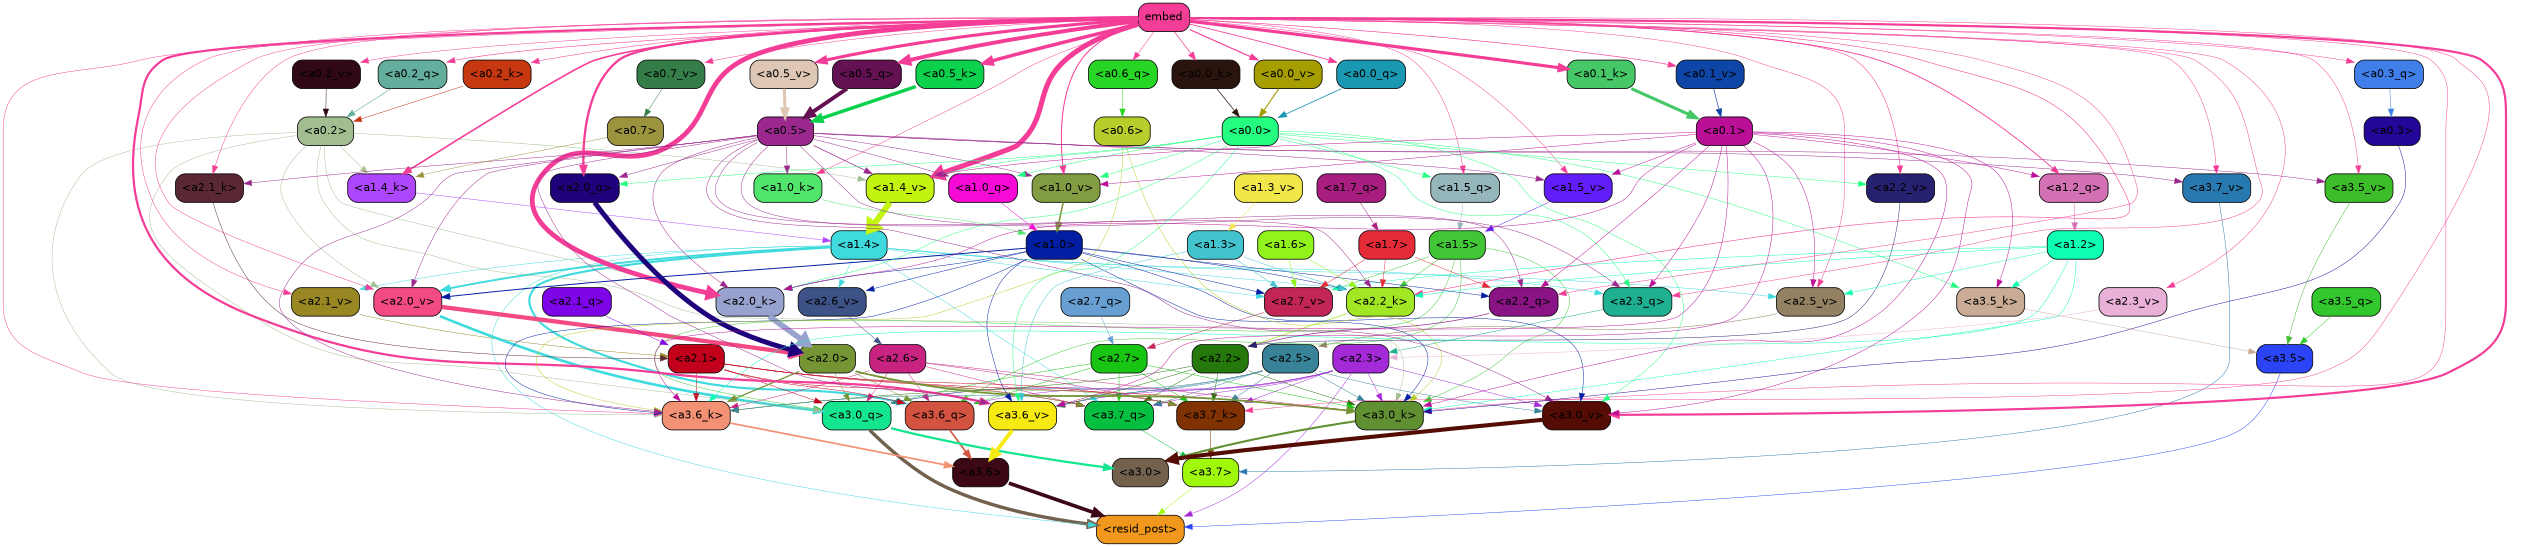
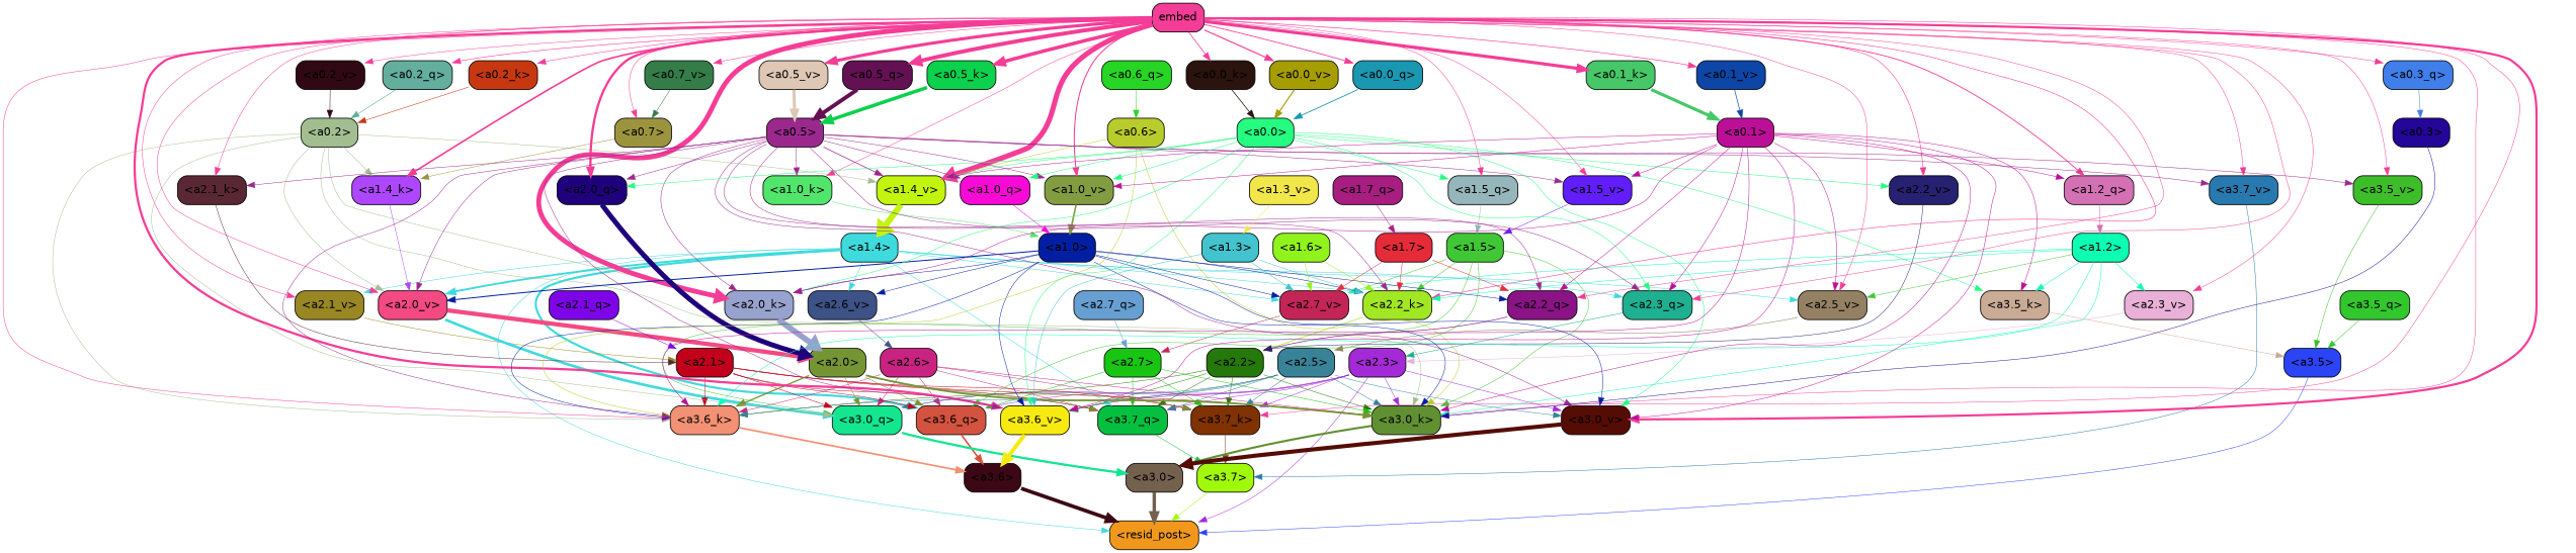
  strict digraph {
    splines=true
    node [color=black fontname=Helvetica shape=box style="filled, rounded"]
    edge [color="#f43d96" penwidth=0.6]
    "<a3.7>" [fillcolor="#a0f90a"]
    "<resid_post>" [fillcolor="#f1981c"]
    "<a3.6>" [fillcolor="#3c0815"]
    "<a3.5>" [fillcolor="#2b44f6"]
    "<a3.0>" [fillcolor="#73614e"]
    "<a2.3>" [fillcolor="#a42ad8"]
    "<a3.7_q>" [fillcolor="#05c040"]
    "<a3.6_q>" [fillcolor="#d35340"]
    "<a3.0_q>" [fillcolor="#14e690"]
    "<a3.7_k>" [fillcolor="#803202"]
    "<a3.0_k>" [fillcolor="#619033"]
    "<a3.6_v>" [fillcolor="#f7ea12"]
    "<a3.0_v>" [fillcolor="#540c05"]
    "<a1.4>" [fillcolor="#3fdadd"]
    "<a2.3_q>" [fillcolor="#1eb091"]
    "<a2.2_k>" [fillcolor="#a2e723"]
    "<a2.7_v>" [fillcolor="#c32557"]
    "<a2.6_v>" [fillcolor="#3d5286"]
    "<a2.5_v>" [fillcolor="#948163"]
    "<a2.1_v>" [fillcolor="#988722"]
    "<a2.0_v>" [fillcolor="#f34a83"]
    "<a2.2>" [fillcolor="#25780a"]
    "<a2.7>" [fillcolor="#18c513"]
    "<a2.6>" [fillcolor="#c92382"]
    "<a2.5>" [fillcolor="#398399"]
    "<a2.1>" [fillcolor="#c2001b"]
    "<a2.0>" [fillcolor="#759535"]
    "<a3.6_k>" [fillcolor="#f39174"]
    "<a3.5_q>" [fillcolor="#33c72e"]
    "<a3.5_k>" [fillcolor="#caab95"]
    "<a3.7_v>" [fillcolor="#2879af"]
    "<a3.5_v>" [fillcolor="#3ebd2a"]
    "<a1.5>" [fillcolor="#41c735"]
    "<a0.2>" [fillcolor="#a2be90"]
    "<a2.0_k>" [fillcolor="#98a2ce"]
    "<a1.4_k>" [fillcolor="#ae46fd"]
    "<a1.4_v>" [fillcolor="#c2f40f"]
    embed [fillcolor="#f43d96"]
    "<a2.2_q>" [fillcolor="#8a1385"]
    "<a2.0_q>" [fillcolor="#1f017b"]
    "<a2.1_k>" [fillcolor="#5a2834"]
    "<a2.3_v>" [fillcolor="#e9b0d8"]
    "<a2.2_v>" [fillcolor="#262170"]
    "<a1.5_q>" [fillcolor="#95b6ba"]
    "<a1.2_q>" [fillcolor="#d470b4"]
    "<a1.0_k>" [fillcolor="#51e56c"]
    "<a1.5_v>" [fillcolor="#611efb"]
    "<a1.0_v>" [fillcolor="#829d41"]
    "<a0.6_q>" [fillcolor="#27d524"]
    "<a0.5_q>" [fillcolor="#631152"]
    "<a0.3_q>" [fillcolor="#407fea"]
    "<a0.2_q>" [fillcolor="#63ae9d"]
    "<a0.0_q>" [fillcolor="#1a97b1"]
    "<a0.5_k>" [fillcolor="#0cd14c"]
    "<a0.2_k>" [fillcolor="#c83810"]
    "<a0.1_k>" [fillcolor="#46c768"]
    "<a0.0_k>" [fillcolor="#2b130e"]
    "<a0.7_v>" [fillcolor="#347d49"]
    "<a0.5_v>" [fillcolor="#dec8b5"]
    "<a0.2_v>" [fillcolor="#300914"]
    "<a0.1_v>" [fillcolor="#0d46a7"]
    "<a0.0_v>" [fillcolor="#a69d01"]
    "<a1.2>" [fillcolor="#0dffb4"]
    "<a1.0>" [fillcolor="#021ea2"]
    "<a0.6>" [fillcolor="#b8cc2c"]
    "<a0.5>" [fillcolor="#9b298d"]
    "<a0.3>" [fillcolor="#240698"]
    "<a0.0>" [fillcolor="#25fd81"]
    "<a0.1>" [fillcolor="#bb0f97"]
    "<a0.7>" [fillcolor="#9c933e"]
    "<a1.0_q>" [fillcolor="#f70ad5"]
    "<a1.3>" [fillcolor="#42c3cd"]
    "<a2.7_q>" [fillcolor="#679fd2"]
    "<a2.1_q>" [fillcolor="#7e05e8"]
    "<a1.7>" [fillcolor="#e62b38"]
    "<a1.6>" [fillcolor="#91f31c"]
    "<a1.7_q>" [fillcolor="#a71e80"]
    "<a1.3_v>" [fillcolor="#f1e64a"]
    "<a3.7>" -> "<resid_post>" [color="#a0f90a"]
    "<a3.6>" -> "<resid_post>" [color="#3c0815" penwidth=4.646730065345764]
    "<a3.5>" -> "<resid_post>" [color="#2b44f6"]
-   "<a3.0_q>" -> "<resid_post>" [color="#73614e" penwidth=4.323132634162903]
+   "<a3.0>" -> "<resid_post>" [color="#73614e" penwidth=4.323132634162903]
    "<a2.3>" -> "<resid_post>" [color="#a42ad8"]
    "<a2.3>" -> "<a3.7_q>" [color="#a42ad8"]
    "<a2.3>" -> "<a3.6_q>" [color="#a42ad8"]
    "<a2.3>" -> "<a3.0_q>" [color="#a42ad8"]
    "<a2.3>" -> "<a3.7_k>" [color="#a42ad8"]
    "<a2.3>" -> "<a3.0_k>" [color="#a42ad8"]
    "<a2.3>" -> "<a3.6_v>" [color="#a42ad8"]
    "<a2.3>" -> "<a3.0_v>" [color="#a42ad8"]
    "<a3.7_q>" -> "<a3.7>" [color="#05c040"]
    "<a3.6_q>" -> "<a3.6>" [color="#d35340" penwidth=2.03758105635643]
    "<a3.0_q>" -> "<a3.0>" [color="#14e690" penwidth=2.8638100624084473]
    "<a3.7_k>" -> "<a3.7>" [color="#803202"]
    "<a3.0_k>" -> "<a3.0>" [color="#619033" penwidth=2.6274144649505615]
    "<a3.6_v>" -> "<a3.6>" [color="#f7ea12" penwidth=5.002329230308533]
    "<a3.0_v>" -> "<a3.0>" [color="#540c05" penwidth=5.188832879066467]
    "<a1.4>" -> "<resid_post>" [color="#3fdadd"]
    "<a1.4>" -> "<a3.7_q>" [color="#3fdadd"]
    "<a1.4>" -> "<a3.6_q>" [color="#3fdadd" penwidth=2.700703263282776]
    "<a1.4>" -> "<a2.3_q>" [color="#3fdadd"]
    "<a1.4>" -> "<a2.2_k>" [color="#3fdadd"]
    "<a1.4>" -> "<a2.7_v>" [color="#3fdadd"]
    "<a1.4>" -> "<a2.6_v>" [color="#3fdadd"]
    "<a1.4>" -> "<a2.5_v>" [color="#3fdadd"]
    "<a1.4>" -> "<a2.1_v>" [color="#3fdadd"]
    "<a1.4>" -> "<a2.0_v>" [color="#3fdadd" penwidth=2.387977123260498]
    "<a2.3_q>" -> "<a2.3>" [color="#1eb091"]
    "<a2.2_k>" -> "<a2.2>" [color="#a2e723" penwidth=0.9331893920898438]
    "<a2.7_v>" -> "<a2.7>" [color="#c32557"]
    "<a2.6_v>" -> "<a2.6>" [color="#3d5286"]
    "<a2.5_v>" -> "<a2.5>" [color="#948163" penwidth=0.6657319068908691]
    "<a2.1_v>" -> "<a2.1>" [color="#988722"]
    "<a2.0_v>" -> "<a3.0_q>" [color="#3fdadd" penwidth=3.34255850315094]
    "<a2.0_v>" -> "<a2.0>" [color="#f34a83" penwidth=5.380099236965179]
    "<a2.2>" -> "<a3.7_q>" [color="#25780a"]
    "<a2.2>" -> "<a3.7_k>" [color="#25780a"]
    "<a2.2>" -> "<a3.0_k>" [color="#25780a"]
    "<a2.2>" -> "<a3.6_v>" [color="#25780a"]
    "<a2.2>" -> "<a3.6_k>" [color="#25780a"]
    "<a2.7>" -> "<a3.7_q>" [color="#18c513"]
    "<a2.7>" -> "<a3.6_q>" [color="#18c513"]
-   "<a2.7>" -> "<a3.0_q>" [color="#18c513"]
    "<a2.7>" -> "<a3.7_k>" [color="#18c513"]
    "<a2.7>" -> "<a3.0_k>" [color="#18c513"]
    "<a2.6>" -> "<a3.7_q>" [color="#c92382"]
    "<a2.6>" -> "<a3.6_q>" [color="#c92382"]
    "<a2.6>" -> "<a3.0_q>" [color="#c92382"]
    "<a2.6>" -> "<a3.7_k>" [color="#c92382"]
    "<a2.6>" -> "<a3.0_k>" [color="#c92382"]
    "<a2.6>" -> "<a3.6_k>" [color="#c92382"]
    "<a2.5>" -> "<a3.7_q>" [color="#398399"]
    "<a2.5>" -> "<a3.0_q>" [color="#398399"]
    "<a2.5>" -> "<a3.7_k>" [color="#398399"]
    "<a2.5>" -> "<a3.0_k>" [color="#398399"]
    "<a2.5>" -> "<a3.6_v>" [color="#398399"]
    "<a2.5>" -> "<a3.0_v>" [color="#398399"]
    "<a2.5>" -> "<a3.6_k>" [color="#398399"]
    "<a2.1>" -> "<a3.7_q>" [color="#c2001b"]
    "<a2.1>" -> "<a3.6_q>" [color="#c2001b"]
    "<a2.1>" -> "<a3.0_q>" [color="#c2001b"]
    "<a2.1>" -> "<a3.7_k>" [color="#c2001b"]
    "<a2.1>" -> "<a3.0_k>" [color="#c2001b"]
    "<a2.1>" -> "<a3.6_v>" [color="#c2001b"]
    "<a2.1>" -> "<a3.6_k>" [color="#c2001b"]
    "<a2.0>" -> "<a3.7_q>" [color="#759535"]
    "<a2.0>" -> "<a3.6_q>" [color="#759535"]
    "<a2.0>" -> "<a3.0_q>" [color="#759535"]
    "<a2.0>" -> "<a3.7_k>" [color="#759535"]
    "<a2.0>" -> "<a3.0_k>" [color="#759535" penwidth=2.2218968719244003]
    "<a2.0>" -> "<a3.6_k>" [color="#759535" penwidth=1.6454488784074783]
    "<a3.6_k>" -> "<a3.6>" [color="#f39174" penwidth=2.174198240041733]
    "<a3.5_q>" -> "<a3.5>" [color="#33c72e"]
    "<a3.5_k>" -> "<a3.5>" [color="#caab95"]
    "<a3.7_v>" -> "<a3.7>" [color="#2879af"]
    "<a3.5_v>" -> "<a3.5>" [color="#3ebd2a"]
    "<a1.5>" -> "<a3.6_q>" [color="#41c735"]
    "<a1.5>" -> "<a3.0_q>" [color="#41c735"]
    "<a1.5>" -> "<a3.0_k>" [color="#41c735"]
    "<a1.5>" -> "<a2.2_k>" [color="#41c735"]
    "<a1.5>" -> "<a2.7_v>" [color="#41c735"]
    "<a0.2>" -> "<a3.0_q>" [color="#a2be90"]
    "<a0.2>" -> "<a3.0_k>" [color="#a2be90"]
    "<a0.2>" -> "<a2.0_v>" [color="#a2be90"]
    "<a0.2>" -> "<a3.6_k>" [color="#a2be90"]
    "<a0.2>" -> "<a2.0_k>" [color="#a2be90"]
    "<a0.2>" -> "<a1.4_k>" [color="#a2be90"]
    "<a0.2>" -> "<a1.4_v>" [color="#a2be90"]
    "<a2.0_k>" -> "<a2.0>" [color="#98a2ce" penwidth=7.158664226531982]
-   "<a1.4_k>" -> "<a1.4>" [color="#ae46fd"]
+   "<a1.4_k>" -> "<a2.0_v>" [color="#ae46fd"]
    "<a1.4_v>" -> "<a1.4>" [color="#c2f40f" penwidth=7.649995803833008]
    embed -> "<a3.7_k>"
    embed -> "<a3.0_k>"
    embed -> "<a3.6_v>" [penwidth=2.8301228284835815]
    embed -> "<a3.0_v>" [penwidth=2.7660785913467407]
    embed -> "<a2.3_q>"
    embed -> "<a2.2_k>" [penwidth=0.7099294662475586]
    embed -> "<a2.5_v>"
    embed -> "<a2.1_v>"
    embed -> "<a2.0_v>"
    embed -> "<a3.6_k>"
    embed -> "<a3.7_v>"
    embed -> "<a3.5_v>"
    embed -> "<a2.0_k>" [penwidth=6.075345039367676]
    embed -> "<a1.4_k>" [penwidth=2.043105125427246]
    embed -> "<a1.4_v>" [penwidth=6.46385931968689]
    embed -> "<a2.2_q>"
    embed -> "<a2.0_q>" [penwidth=2.918822765350342]
    embed -> "<a2.1_k>"
    embed -> "<a2.3_v>"
    embed -> "<a2.2_v>" [penwidth=0.6909599304199219]
    embed -> "<a1.5_q>"
    embed -> "<a1.2_q>" [penwidth=1.1075286865234375]
    embed -> "<a1.0_k>"
    embed -> "<a1.5_v>"
    embed -> "<a1.0_v>" [penwidth=1.273291826248169]
-   embed -> "<a0.6_q>"
+   embed -> "<a0.7>"
    embed -> "<a0.5_q>" [penwidth=4.941530704498291]
    embed -> "<a0.3_q>"
    embed -> "<a0.2_q>" [penwidth=0.739351749420166]
    embed -> "<a0.0_q>" [penwidth=1.0526833534240723]
    embed -> "<a0.5_k>" [penwidth=4.426396369934082]
    embed -> "<a0.2_k>" [penwidth=0.6546797752380371]
    embed -> "<a0.1_k>" [penwidth=3.930372714996338]
    embed -> "<a0.0_k>" [penwidth=0.9408226013183594]
    embed -> "<a0.7_v>"
    embed -> "<a0.5_v>" [penwidth=3.920696496963501]
    embed -> "<a0.2_v>"
    embed -> "<a0.1_v>" [penwidth=0.8145098686218262]
    embed -> "<a0.0_v>" [penwidth=1.426530361175537]
    "<a2.2_q>" -> "<a2.2>" [color="#8a1385" penwidth=0.8114519119262695]
    "<a2.0_q>" -> "<a2.0>" [color="#1f017b" penwidth=6.2323237657547]
    "<a2.1_k>" -> "<a2.1>" [color="#5a2834"]
    "<a2.3_v>" -> "<a2.3>" [color="#e9b0d8"]
    "<a2.2_v>" -> "<a2.2>" [color="#262170"]
    "<a1.5_q>" -> "<a1.5>" [color="#95b6ba"]
    "<a1.2_q>" -> "<a1.2>" [color="#d470b4" penwidth=0.6965713500976562]
    "<a1.0_k>" -> "<a1.0>" [color="#51e56c"]
    "<a1.5_v>" -> "<a1.5>" [color="#611efb"]
    "<a1.0_v>" -> "<a1.0>" [color="#829d41" penwidth=2.050852060317993]
    "<a0.6_q>" -> "<a0.6>" [color="#27d524"]
    "<a0.5_q>" -> "<a0.5>" [color="#631152" penwidth=4.9415271282196045]
    "<a0.3_q>" -> "<a0.3>" [color="#407fea"]
    "<a0.2_q>" -> "<a0.2>" [color="#63ae9d" penwidth=0.7393593788146973]
    "<a0.0_q>" -> "<a0.0>" [color="#1a97b1" penwidth=1.0526800155639648]
    "<a0.5_k>" -> "<a0.5>" [color="#0cd14c" penwidth=4.382697105407715]
    "<a0.2_k>" -> "<a0.2>" [color="#c83810" penwidth=0.6394491195678711]
    "<a0.1_k>" -> "<a0.1>" [color="#46c768" penwidth=3.9428932666778564]
    "<a0.0_k>" -> "<a0.0>" [color="#2b130e" penwidth=0.9280776977539062]
    "<a0.7_v>" -> "<a0.7>" [color="#347d49"]
    "<a0.5_v>" -> "<a0.5>" [color="#dec8b5" penwidth=3.8846328258514404]
    "<a0.2_v>" -> "<a0.2>" [color="#300914"]
    "<a0.1_v>" -> "<a0.1>" [color="#0d46a7" penwidth=0.8284716606140137]
    "<a0.0_v>" -> "<a0.0>" [color="#a69d01" penwidth=1.44976806640625]
    "<a1.2>" -> "<a3.0_k>" [color="#0dffb4"]
    "<a1.2>" -> "<a2.2_k>" [color="#0dffb4"]
    "<a1.2>" -> "<a2.7_v>" [color="#0dffb4"]
-   "<a1.2>" -> "<a2.5_v>" [color="#0dffb4"]
+   "<a1.2>" -> "<a2.5_v>" [color="#41c735"]
    "<a1.2>" -> "<a3.6_k>" [color="#0dffb4"]
    "<a1.2>" -> "<a3.5_k>" [color="#0dffb4"]
+   "<a1.2>" -> "<a2.3_v>" [color="#0dffb4"]
    "<a1.0>" -> "<a3.0_k>" [color="#021ea2"]
    "<a1.0>" -> "<a3.6_v>" [color="#021ea2"]
    "<a1.0>" -> "<a3.0_v>" [color="#021ea2"]
    "<a1.0>" -> "<a2.2_k>" [color="#021ea2"]
    "<a1.0>" -> "<a2.7_v>" [color="#021ea2"]
    "<a1.0>" -> "<a2.6_v>" [color="#021ea2"]
    "<a1.0>" -> "<a2.0_v>" [color="#021ea2" penwidth=1.2435333728790283]
    "<a1.0>" -> "<a3.6_k>" [color="#021ea2"]
    "<a1.0>" -> "<a2.0_k>" [color="#021ea2"]
    "<a1.0>" -> "<a2.2_q>" [color="#021ea2"]
    "<a0.6>" -> "<a3.0_k>" [color="#b8cc2c"]
    "<a0.6>" -> "<a3.6_k>" [color="#b8cc2c"]
+   "<a0.6>" -> "<a1.4_v>" [color="#b8cc2c"]
    "<a0.5>" -> "<a3.6_v>" [color="#9b298d"]
    "<a0.5>" -> "<a3.0_v>" [color="#9b298d" penwidth=0.6124261617660522]
    "<a0.5>" -> "<a2.3_q>" [color="#9b298d"]
    "<a0.5>" -> "<a2.2_k>" [color="#9b298d"]
    "<a0.5>" -> "<a2.0_v>" [color="#9b298d"]
    "<a0.5>" -> "<a3.6_k>" [color="#9b298d"]
    "<a0.5>" -> "<a3.7_v>" [color="#9b298d"]
    "<a0.5>" -> "<a3.5_v>" [color="#9b298d"]
    "<a0.5>" -> "<a2.0_k>" [color="#9b298d" penwidth=0.6112704277038574]
    "<a0.5>" -> "<a1.4_v>" [color="#9b298d" penwidth=0.9145197868347168]
    "<a0.5>" -> "<a2.2_q>" [color="#9b298d"]
    "<a0.5>" -> "<a2.0_q>" [color="#9b298d"]
    "<a0.5>" -> "<a2.1_k>" [color="#9b298d"]
    "<a0.5>" -> "<a1.0_k>" [color="#9b298d"]
    "<a0.5>" -> "<a1.5_v>" [color="#9b298d"]
    "<a0.5>" -> "<a1.0_v>" [color="#9b298d"]
    "<a0.5>" -> "<a1.0_q>" [color="#9b298d"]
    "<a0.3>" -> "<a3.0_k>" [color="#240698"]
    "<a0.0>" -> "<a3.6_v>" [color="#25fd81"]
    "<a0.0>" -> "<a3.0_v>" [color="#25fd81"]
    "<a0.0>" -> "<a2.3_q>" [color="#25fd81"]
    "<a0.0>" -> "<a3.5_k>" [color="#25fd81"]
    "<a0.0>" -> "<a2.0_k>" [color="#25fd81"]
    "<a0.0>" -> "<a1.4_v>" [color="#25fd81"]
    "<a0.0>" -> "<a2.0_q>" [color="#25fd81"]
    "<a0.0>" -> "<a2.2_v>" [color="#25fd81"]
    "<a0.0>" -> "<a1.5_q>" [color="#25fd81"]
    "<a0.0>" -> "<a1.0_v>" [color="#25fd81"]
    "<a0.0>" -> "<a1.0_q>" [color="#25fd81"]
    "<a0.1>" -> "<a3.0_k>" [color="#bb0f97"]
    "<a0.1>" -> "<a3.6_v>" [color="#bb0f97"]
    "<a0.1>" -> "<a3.0_v>" [color="#bb0f97"]
    "<a0.1>" -> "<a2.3_q>" [color="#bb0f97"]
    "<a0.1>" -> "<a2.5_v>" [color="#bb0f97"]
    "<a0.1>" -> "<a3.6_k>" [color="#bb0f97"]
    "<a0.1>" -> "<a3.5_k>" [color="#bb0f97"]
    "<a0.1>" -> "<a2.0_k>" [color="#bb0f97"]
    "<a0.1>" -> "<a1.4_v>" [color="#bb0f97"]
    "<a0.1>" -> "<a2.2_q>" [color="#bb0f97"]
    "<a0.1>" -> "<a1.2_q>" [color="#bb0f97"]
    "<a0.1>" -> "<a1.5_v>" [color="#bb0f97"]
    "<a0.1>" -> "<a1.0_v>" [color="#bb0f97"]
    "<a0.7>" -> "<a1.4_k>" [color="#9c933e"]
    "<a1.0_q>" -> "<a1.0>" [color="#f70ad5"]
    "<a1.3>" -> "<a3.6_v>" [color="#42c3cd"]
    "<a1.3>" -> "<a2.2_k>" [color="#42c3cd"]
    "<a1.3>" -> "<a2.7_v>" [color="#42c3cd"]
    "<a2.7_q>" -> "<a2.7>" [color="#679fd2"]
    "<a2.1_q>" -> "<a2.1>" [color="#7e05e8"]
    "<a1.7>" -> "<a2.2_k>" [color="#e62b38"]
    "<a1.7>" -> "<a2.7_v>" [color="#e62b38"]
    "<a1.7>" -> "<a2.2_q>" [color="#e62b38"]
    "<a1.6>" -> "<a2.2_k>" [color="#91f31c"]
    "<a1.6>" -> "<a2.7_v>" [color="#91f31c"]
    "<a1.7_q>" -> "<a1.7>" [color="#a71e80"]
    "<a1.3_v>" -> "<a1.3>" [color="#f1e64a"]
  }
